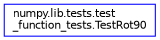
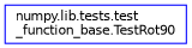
  digraph {
    rankdir=LR
-   n1 [color=blue fillcolor=white fontname=Helvetica fontsize=10 height=0.2 label="numpy.lib.tests.test\l_function_tests.TestRot90" shape=box style=filled width=0.4]
+   n1 [color=blue fillcolor=white fontname=Helvetica fontsize=10 height=0.2 label="numpy.lib.tests.test\l_function_base.TestRot90" shape=box style=filled width=0.4]
  }
